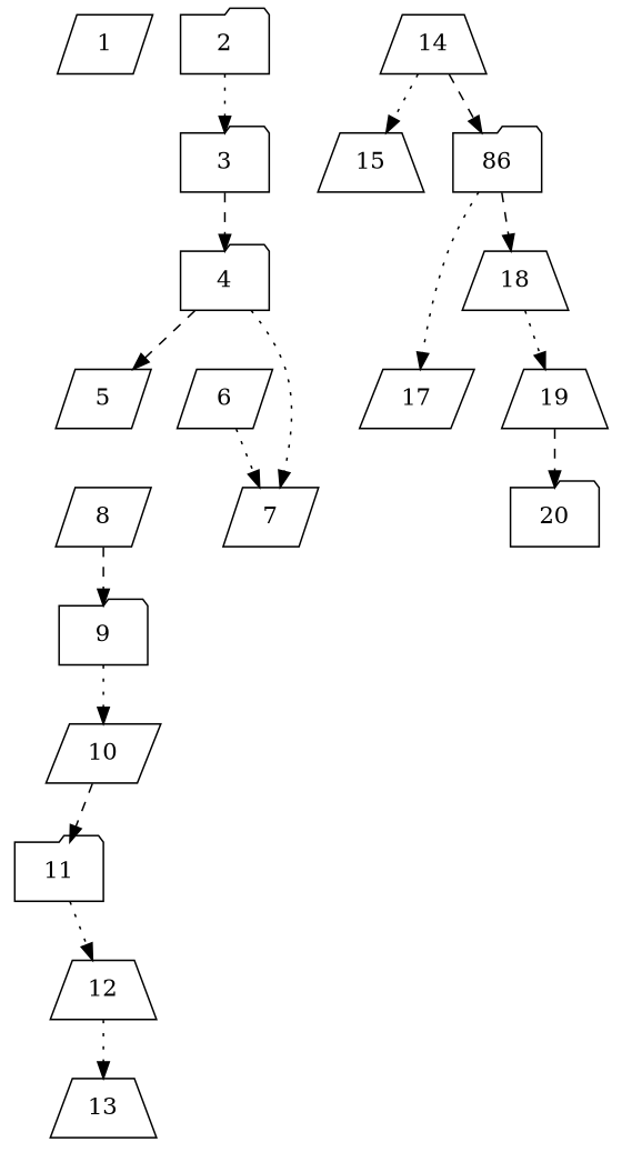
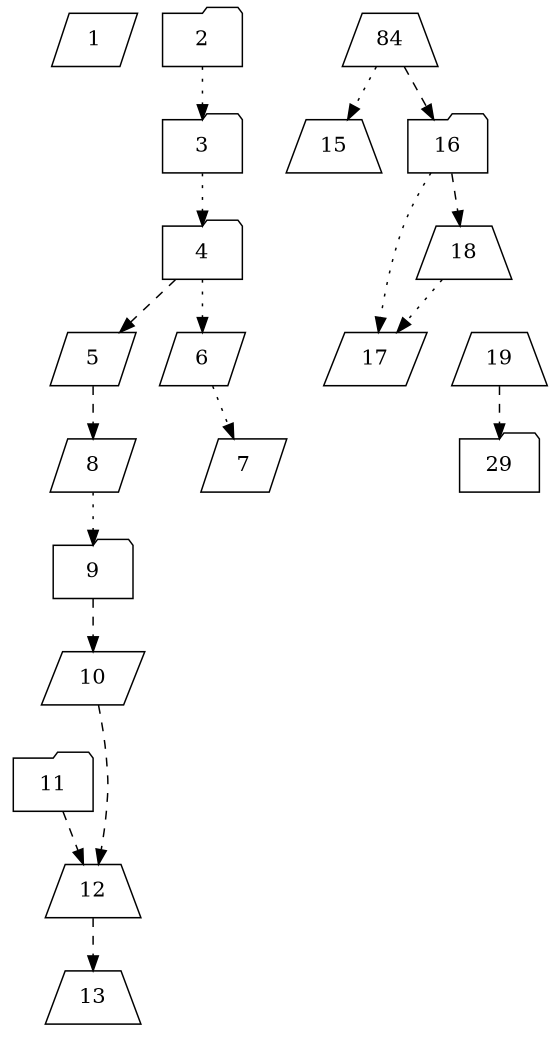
  digraph {
    node [alpha=0.02 shape=parallelogram]
    edge [style=dotted]
    1 [alpha=0.20 expect_size=12381184]
    2 [expect_size=22045696 shape=folder]
    3 [alpha=0.19 expect_size=22660096 shape=folder]
    4 [alpha=0.08 expect_size=14916608 shape=folder]
    5 [alpha=0.11 expect_size=28974080]
    6 [alpha=0.12 expect_size=51256320]
    8 [alpha=0.03 expect_size=19349504]
    7 [expect_size=51728384]
    9 [alpha=0.06 expect_size=23453696 shape=folder]
    10 [alpha=0.14 expect_size=14457856]
    11 [alpha=0.03 expect_size=35538944 shape=folder]
    12 [alpha=0.00 expect_size=34451456 shape=trapezium]
    13 [expect_size=39599104 shape=trapezium]
-   14 [alpha=0.12 expect_size=36219904 shape=trapezium]
+   14 [alpha=0.12 expect_size=36219904 shape=trapezium label=84]
    15 [alpha=0.03 expect_size=9036800 shape=trapezium]
-   16 [alpha=0.08 expect_size=33871872 shape=folder label=86]
+   16 [alpha=0.08 expect_size=33871872 shape=folder]
    17 [alpha=0.10 expect_size=14409728]
    18 [alpha=0.12 expect_size=19960832 shape=trapezium]
    19 [alpha=0.01 expect_size=27809792 shape=trapezium]
-   20 [alpha=0.04 expect_size=42947584 shape=folder]
+   20 [alpha=0.04 expect_size=42947584 shape=folder label=29]
    2 -> 3
-   3 -> 4 [style=dashed]
+   3 -> 4
    4 -> 5 [style=dashed]
-   4 -> 7
+   4 -> 6
+   5 -> 8 [style=dashed]
    6 -> 7
-   8 -> 9 [style=dashed]
-   9 -> 10
-   10 -> 11 [style=dashed]
-   11 -> 12
-   12 -> 13
+   8 -> 9
+   9 -> 10 [style=dashed]
+   10 -> 12 [style=dashed]
+   11 -> 12 [style=dashed]
+   12 -> 13 [style=dashed]
    14 -> 15
    14 -> 16 [style=dashed]
    16 -> 17
    16 -> 18 [style=dashed]
-   18 -> 19
+   18 -> 17
    19 -> 20 [style=dashed]
  }
